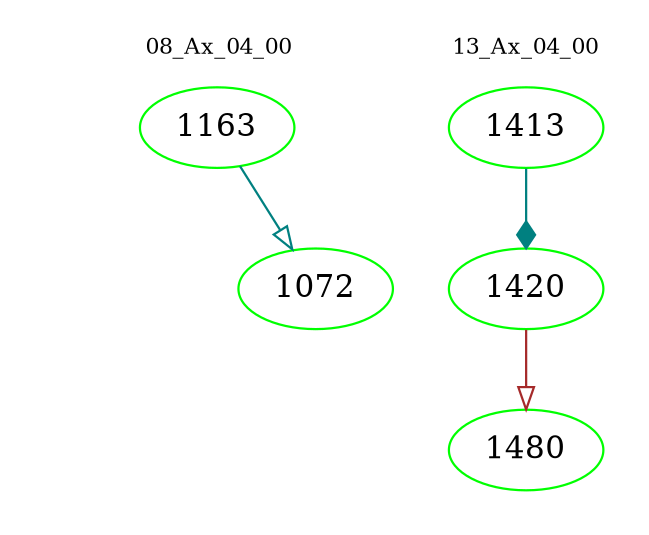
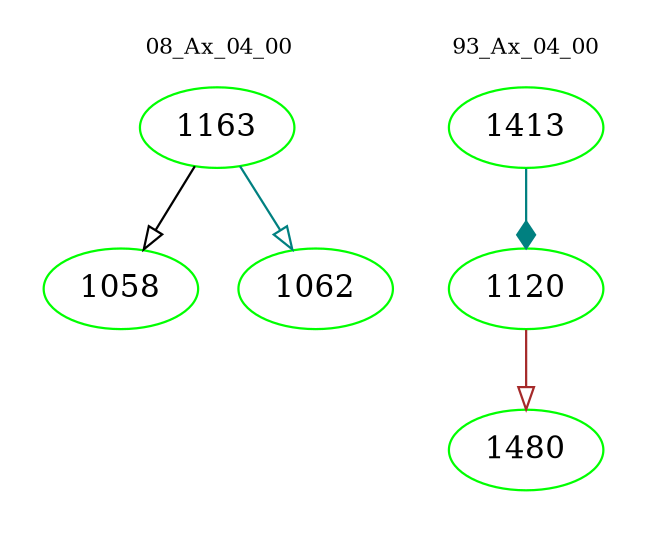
  digraph {
    node [color=green]
    edge [arrowhead=onormal color=teal]
    n1 [label=1163]
-   n3 [label=1072]
-   n4 [label=1420]
+   n2 [label=1058]
+   n3 [label=1062]
+   n4 [label=1120]
    n5 [label=1413]
    n6 [label=1480]
    subgraph cluster_1 {
      color=white
      fontsize=10
      label="08_Ax_04_00"
      n1
+     n2
      n3
    }
    subgraph cluster_2 {
      color=white
      fontsize=10
-     label="13_Ax_04_00"
+     label="93_Ax_04_00"
      n4
      n5
      n6
    }
+   n1 -> n2 [color=black]
    n1 -> n3
    n4 -> n6 [color=brown]
    n5 -> n4 [arrowhead=diamond]
  }
